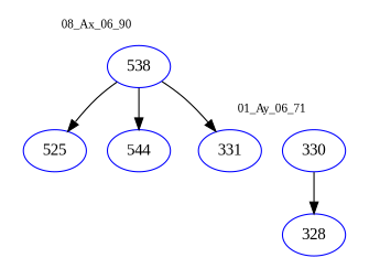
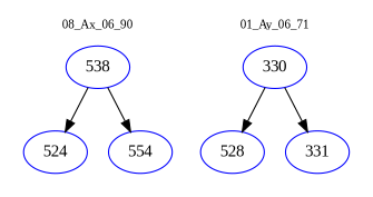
  digraph {
    fontname="Liberation Serif"
    node [color=blue fontname="Liberation Serif"]
    edge [color=black fontname="Liberation Serif"]
    n1 [label=538]
-   n2 [label=525]
-   n3 [label=544]
+   n2 [label=524]
+   n3 [label=554]
    n4 [label=330]
-   n5 [label=328]
+   n5 [label=528]
    n6 [label=331]
    subgraph cluster_1 {
      color=white
      fontsize=10
      label="08_Ax_06_90"
      n1
      n2
      n3
    }
    subgraph cluster_2 {
      color=white
      fontsize=10
      label="01_Ay_06_71"
      n4
      n5
      n6
    }
    n1 -> n2
    n1 -> n3
    n4 -> n5
-   n1 -> n6
+   n4 -> n6
  }
